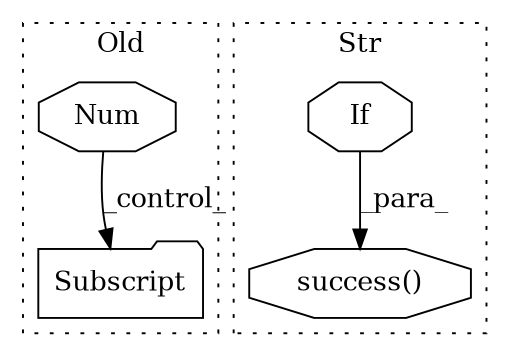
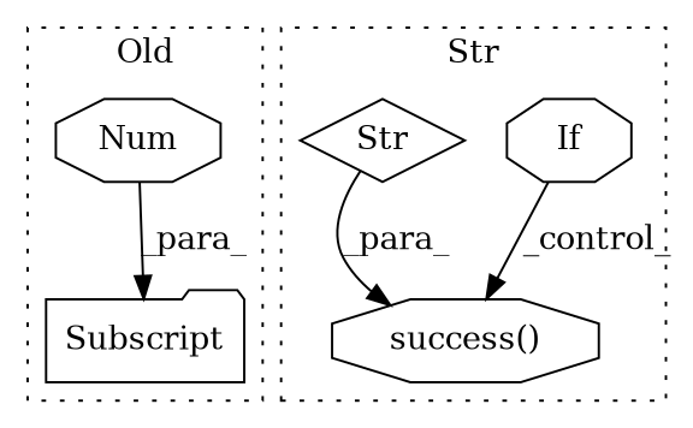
  digraph {
    node [shape=octagon]
    n1 [a=63 l="44,0" label=Subscript s="657,0" shape=folder]
    n2 [a=76 l=1 label=Num s=699]
    n3 [a=75 l="37,14" label="success()" s="963,1071"]
    n4 [a=96 l=3 label=If s=931]
+   n5 [a=66 l=71 label=Str s=1000 shape=diamond]
    subgraph cluster_1 {
      label=Old
      style=dotted
      n1
      n2
    }
    subgraph cluster_2 {
      label=Str
      style=dotted
      n3
      n4
+     n5
    }
-   n2 -> n1 [label=_control_]
-   n4 -> n3 [label=_para_]
+   n2 -> n1 [label=_para_]
+   n4 -> n3 [label=_control_]
+   n5 -> n3 [label=_para_]
  }
